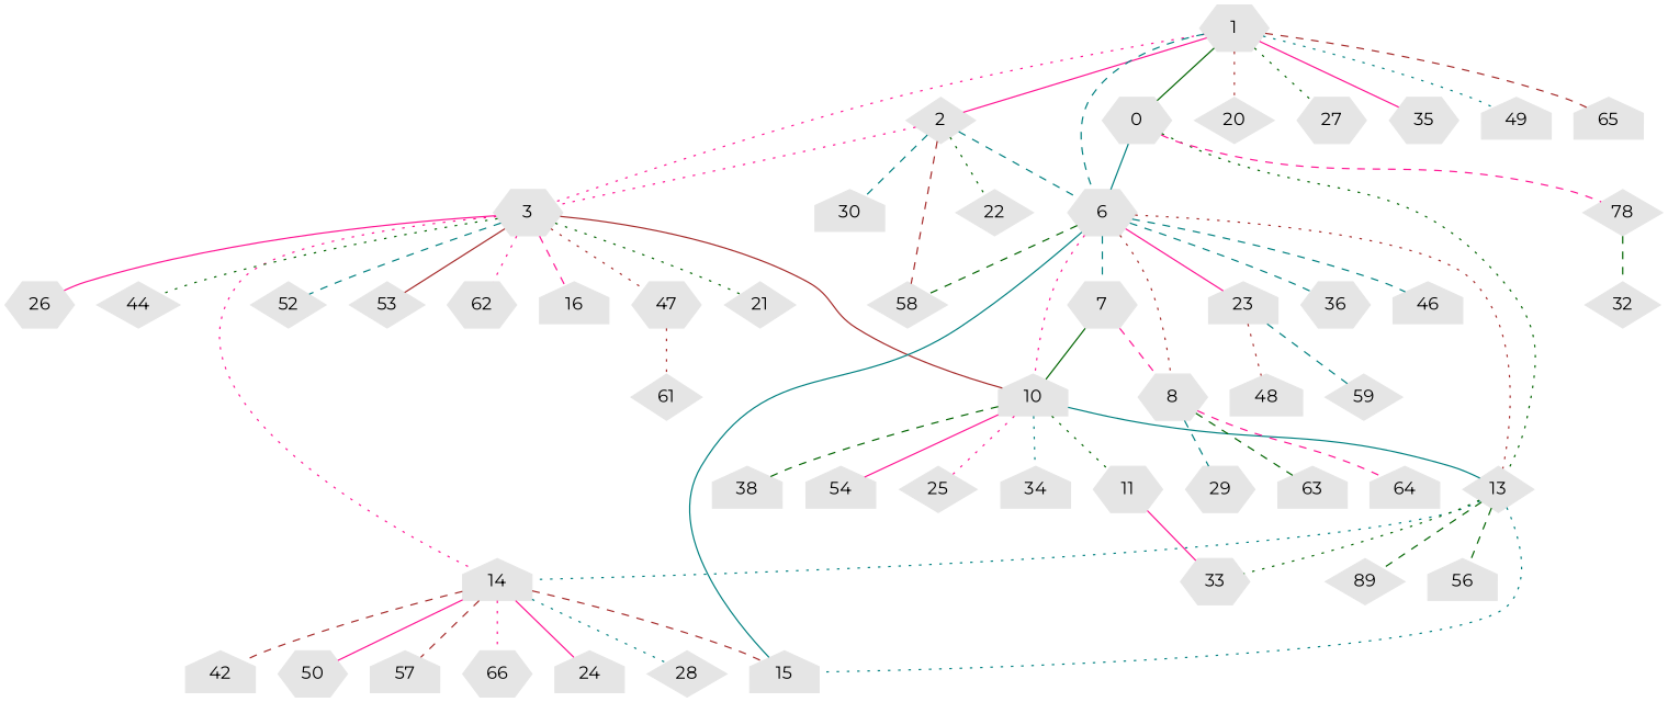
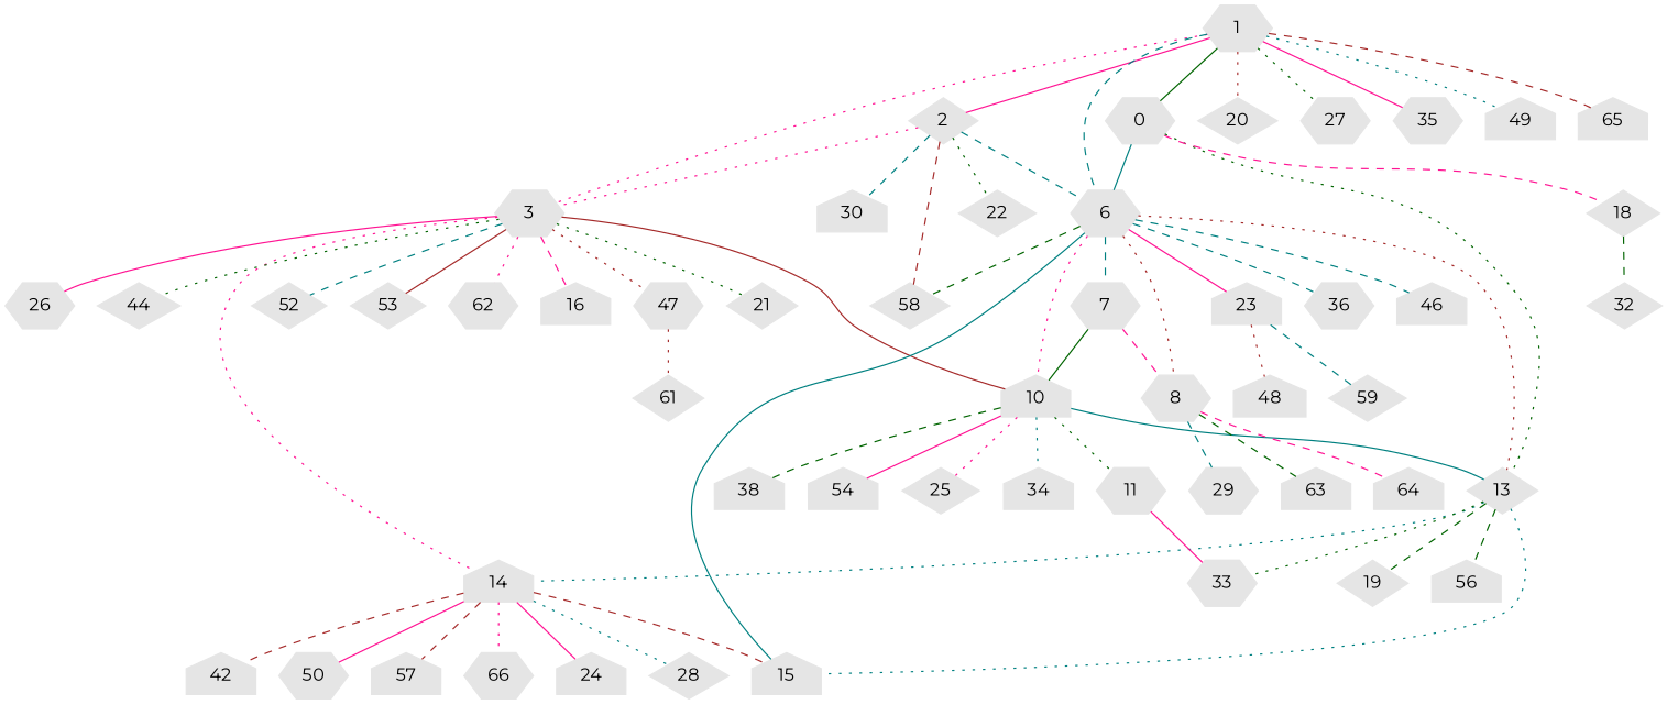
  graph {
    fontname=Montserrat
    node [color=gray90 fontname=Montserrat shape=house style=filled]
    edge [color=deeppink fontname=Montserrat style=dotted]
    1 [shape=hexagon super="+4"]
    2 [shape=diamond super="+60"]
    3 [shape=hexagon super="+55"]
    n4 [label=0 shape=hexagon]
    6 [shape=hexagon super="+9"]
    20 [shape=diamond]
    27 [shape=hexagon super="+40"]
    35 [shape=hexagon]
    49
    65
    22 [shape=diamond]
    30
    58 [shape=diamond]
    10 [super="+12"]
    14 [super="+31"]
    16
    21 [shape=diamond]
    26 [shape=hexagon]
    44 [shape=diamond]
    47 [shape=hexagon super="+51"]
    52 [shape=diamond]
    53 [shape=diamond]
    62 [shape=hexagon]
    13 [shape=diamond super="+17"]
-   18 [shape=diamond super="+39" label=78]
+   18 [shape=diamond super="+39"]
    7 [shape=hexagon super="+37"]
    8 [shape=hexagon super="+45"]
    15
    23
    36 [shape=hexagon]
    46
    11 [shape=hexagon super="+43"]
    25 [shape=diamond]
    34
    38
    54
    24
    28 [shape=diamond]
    42
    50 [shape=hexagon]
    57
    66 [shape=hexagon]
    61 [shape=diamond]
    33 [shape=hexagon]
-   19 [shape=diamond label=89]
+   19 [shape=diamond]
    56
    32 [shape=diamond]
    29 [shape=hexagon super="+41"]
    63
    64
    48
    59 [shape=diamond]
    1 -- 2 [style=solid]
    1 -- 3
    1 -- n4 [color=darkgreen style=solid]
    1 -- 6 [color=teal style=dashed]
    1 -- 20 [color=brown]
    1 -- 27 [color=darkgreen]
    1 -- 35 [style=solid]
    1 -- 49 [color=teal]
    1 -- 65 [color=brown style=dashed]
    2 -- 3
    2 -- 6 [color=teal style=dashed]
    2 -- 22 [color=darkgreen]
    2 -- 30 [color=teal style=dashed]
    2 -- 58 [color=brown style=dashed]
    3 -- 10 [color=brown style=solid]
    3 -- 14
    3 -- 16 [style=dashed]
    3 -- 21 [color=darkgreen]
    3 -- 26 [style=solid]
    3 -- 44 [color=darkgreen]
    3 -- 47 [color=brown]
    3 -- 52 [color=teal style=dashed]
    3 -- 53 [color=brown style=solid]
    3 -- 62
    n4 -- 6 [color=teal style=solid]
    n4 -- 13 [color=darkgreen]
    n4 -- 18 [style=dashed]
    6 -- 58 [color=darkgreen style=dashed]
    6 -- 10
    6 -- 13 [color=brown]
    6 -- 7 [color=teal style=dashed weight=2]
    6 -- 8 [color=brown]
    6 -- 15 [color=teal style=solid]
    6 -- 23 [style=solid]
    6 -- 36 [color=teal style=dashed]
    6 -- 46 [color=teal style=dashed]
    10 -- 13 [color=teal style=solid]
    10 -- 11 [color=darkgreen weight=2]
    10 -- 25
    10 -- 34 [color=teal]
    10 -- 38 [color=darkgreen style=dashed]
    10 -- 54 [style=solid]
    14 -- 15 [color=brown style=dashed]
    14 -- 24 [style=solid]
    14 -- 28 [color=teal]
    14 -- 42 [color=brown style=dashed]
    14 -- 50 [style=solid]
    14 -- 57 [color=brown style=dashed]
    14 -- 66
    47 -- 61 [color=brown]
    13 -- 14 [color=teal]
    13 -- 15 [color=teal]
    13 -- 33 [color=darkgreen]
    13 -- 19 [color=darkgreen style=dashed]
    13 -- 56 [color=darkgreen style=dashed]
    18 -- 32 [color=darkgreen style=dashed]
    7 -- 10 [color=darkgreen style=solid]
    7 -- 8 [style=dashed]
    8 -- 29 [color=teal style=dashed]
    8 -- 63 [color=darkgreen style=dashed]
    8 -- 64 [style=dashed]
    23 -- 48 [color=brown]
    23 -- 59 [color=teal style=dashed]
    11 -- 33 [style=solid]
  }
